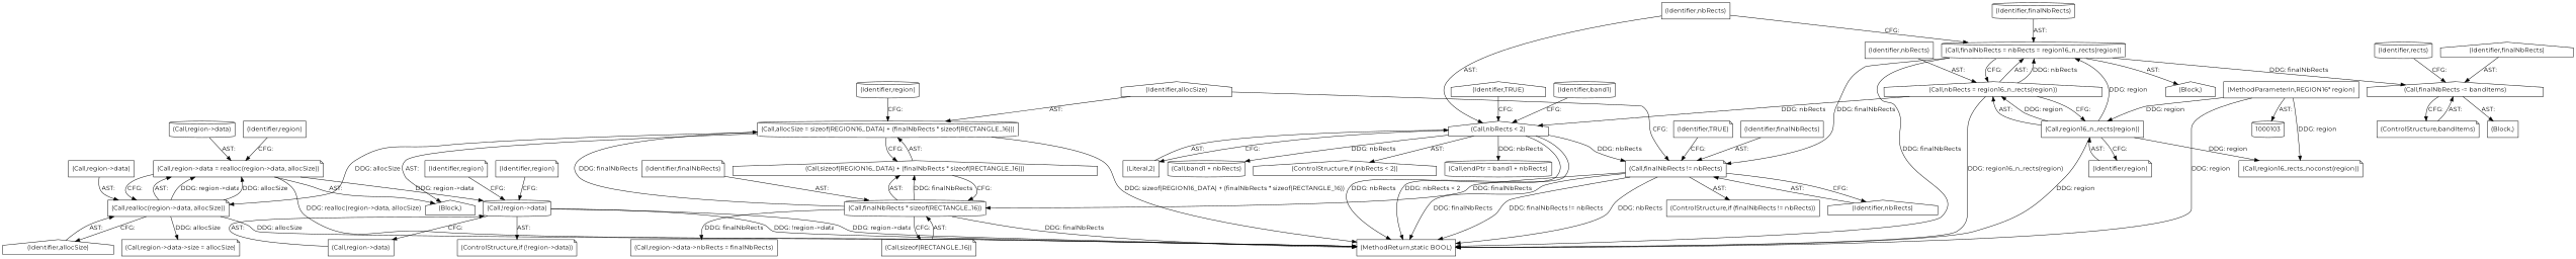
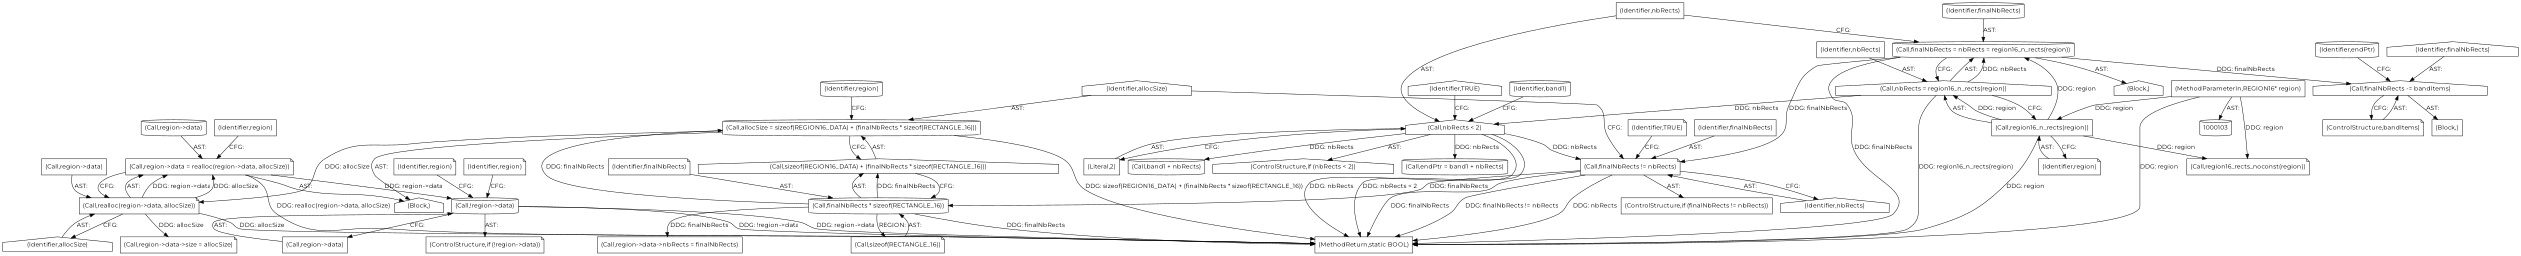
  digraph {
    fontname=Montserrat
    node [fontname=Montserrat shape=note]
    edge [fontname=Montserrat]
    n1 [label="(Call,region->data = realloc(region->data, allocSize))"]
    n2 [label="(Call,realloc(region->data, allocSize))"]
    n3 [label="(Call,!region->data)" shape=cylinder]
    n4 [label="(MethodReturn,static BOOL)" shape=box]
    n5 [label="(Block,)" shape=house]
    n6 [label="(Identifier,allocSize)" shape=house]
    n7 [label="(Call,region->data->size = allocSize)"]
    n8 [label="(ControlStructure,if (!region->data))"]
    n9 [label="(Call,region->data)" shape=box]
    n10 [label="(Call,allocSize = sizeof(REGION16_DATA) + (finalNbRects * sizeof(RECTANGLE_16)))" shape=cylinder]
    n11 [label="(Call,sizeof(REGION16_DATA) + (finalNbRects * sizeof(RECTANGLE_16)))" shape=house]
    n12 [label="(Call,finalNbRects * sizeof(RECTANGLE_16))" shape=cylinder]
    n13 [label="(Call,sizeof(RECTANGLE_16))"]
    n14 [label="(Call,region->data->nbRects = finalNbRects)" shape=box]
    n15 [label="(Call,finalNbRects != nbRects)"]
    n16 [label="(Identifier,nbRects)" shape=house]
    n17 [label="(ControlStructure,if (finalNbRects != nbRects))" shape=box]
    n18 [label="(Call,finalNbRects -= bandItems)" shape=house]
    n19 [label="(ControlStructure,bandItems)"]
    n20 [label="(Block,)" shape=box]
    n21 [label="(Call,finalNbRects = nbRects = region16_n_rects(region))" shape=cylinder]
    n22 [label="(Call,nbRects = region16_n_rects(region))" shape=house]
    n23 [label="(Block,)" shape=house]
    n24 [label="(Call,region16_n_rects(region))" shape=box]
    n25 [label="(Call,nbRects < 2)" shape=house]
    n26 [label="(Identifier,region)"]
    n27 [label="(Call,region16_rects_noconst(region))"]
    n28 [label="(Call,band1 + nbRects)" shape=cylinder]
    n29 [label="(ControlStructure,if (nbRects < 2))" shape=house]
    n30 [label="(Call,endPtr = band1 + nbRects)" shape=cylinder]
    n31 [label="(Literal,2)" shape=box]
    n32 [label="(MethodParameterIn,REGION16* region)" shape=box]
    1000103 [shape=cylinder]
    n34 [label="(Identifier,finalNbRects)" shape=cylinder]
    n35 [label="(Identifier,nbRects)" shape=box]
    n36 [label="(Identifier,band1)" shape=cylinder]
    n37 [label="(Identifier,region)"]
    n38 [label="(Identifier,region)"]
    n39 [label="(Call,region->data)" shape=cylinder]
-   n40 [label="(Identifier,rects)" shape=cylinder]
+   n40 [label="(Identifier,endPtr)" shape=cylinder]
    n41 [label="(Identifier,region)" shape=cylinder]
    n42 [label="(Identifier,region)" shape=box]
    n43 [label="(Identifier,TRUE)"]
    n44 [label="(Identifier,TRUE)" shape=house]
    n45 [label="(Identifier,nbRects)" shape=box]
    n46 [label="(Call,region->data)" shape=box]
    n47 [label="(Identifier,allocSize)" shape=house]
    n48 [label="(Identifier,finalNbRects)"]
    n49 [label="(Identifier,finalNbRects)" shape=house]
    n50 [label="(Identifier,finalNbRects)" shape=box]
    n1 -> n2 [label="CFG: "]
    n1 -> n3 [label="DDG: region->data"]
    n1 -> n4 [label="DDG: realloc(region->data, allocSize)"]
    n1 -> n5 [label="AST: "]
    n2 -> n1 [label="AST: "]
    n2 -> n1 [label="DDG: region->data"]
    n2 -> n1 [label="DDG: allocSize"]
    n2 -> n4 [label="DDG: allocSize"]
    n2 -> n6 [label="CFG: "]
    n2 -> n7 [label="DDG: allocSize"]
    n3 -> n4 [label="DDG: !region->data"]
    n3 -> n4 [label="DDG: region->data"]
    n3 -> n8 [label="AST: "]
    n3 -> n9 [label="CFG: "]
    n6 -> n2 [label="AST: "]
    n9 -> n3 [label="AST: "]
    n10 -> n2 [label="DDG: allocSize"]
    n10 -> n4 [label="DDG: sizeof(REGION16_DATA) + (finalNbRects * sizeof(RECTANGLE_16))"]
    n10 -> n5 [label="AST: "]
    n10 -> n11 [label="CFG: "]
    n11 -> n10 [label="AST: "]
    n11 -> n12 [label="CFG: "]
    n12 -> n4 [label="DDG: finalNbRects"]
    n12 -> n10 [label="DDG: finalNbRects"]
    n12 -> n11 [label="AST: "]
    n12 -> n11 [label="DDG: finalNbRects"]
-   n12 -> n13 [label="CFG: "]
+   n12 -> n13 [label="REGION: "]
    n12 -> n14 [label="DDG: finalNbRects"]
    n13 -> n12 [label="AST: "]
    n15 -> n4 [label="DDG: finalNbRects"]
    n15 -> n4 [label="DDG: finalNbRects != nbRects"]
    n15 -> n4 [label="DDG: nbRects"]
    n15 -> n12 [label="DDG: finalNbRects"]
    n15 -> n16 [label="CFG: "]
    n15 -> n17 [label="AST: "]
    n16 -> n15 [label="AST: "]
    n18 -> n19 [label="CFG: "]
    n18 -> n20 [label="AST: "]
    n19 -> n18 [label="AST: "]
    n21 -> n4 [label="DDG: finalNbRects"]
    n21 -> n15 [label="DDG: finalNbRects"]
    n21 -> n18 [label="DDG: finalNbRects"]
    n21 -> n22 [label="CFG: "]
    n21 -> n23 [label="AST: "]
    n22 -> n4 [label="DDG: region16_n_rects(region)"]
    n22 -> n21 [label="AST: "]
    n22 -> n21 [label="DDG: nbRects"]
    n22 -> n24 [label="CFG: "]
    n22 -> n25 [label="DDG: nbRects"]
    n24 -> n4 [label="DDG: region"]
    n24 -> n21 [label="DDG: region"]
    n24 -> n22 [label="AST: "]
    n24 -> n22 [label="DDG: region"]
    n24 -> n26 [label="CFG: "]
    n24 -> n27 [label="DDG: region"]
    n25 -> n4 [label="DDG: nbRects"]
    n25 -> n4 [label="DDG: nbRects < 2"]
    n25 -> n15 [label="DDG: nbRects"]
    n25 -> n28 [label="DDG: nbRects"]
    n25 -> n29 [label="AST: "]
    n25 -> n30 [label="DDG: nbRects"]
    n25 -> n31 [label="CFG: "]
    n26 -> n24 [label="AST: "]
    n31 -> n25 [label="AST: "]
    n32 -> n4 [label="DDG: region"]
    n32 -> n24 [label="DDG: region"]
    n32 -> n27 [label="DDG: region"]
    n32 -> 1000103 [label="AST: "]
    n34 -> n21 [label="AST: "]
    n35 -> n22 [label="AST: "]
    n36 -> n25 [label="CFG: "]
    n37 -> n3 [label="CFG: "]
    n38 -> n3 [label="CFG: "]
    n39 -> n1 [label="AST: "]
    n40 -> n18 [label="CFG: "]
    n41 -> n10 [label="CFG: "]
    n42 -> n1 [label="CFG: "]
    n43 -> n15 [label="CFG: "]
    n44 -> n25 [label="CFG: "]
    n45 -> n21 [label="CFG: "]
    n45 -> n25 [label="AST: "]
    n46 -> n2 [label="AST: "]
    n47 -> n10 [label="AST: "]
    n47 -> n15 [label="CFG: "]
    n48 -> n12 [label="AST: "]
    n49 -> n18 [label="AST: "]
    n50 -> n15 [label="AST: "]
  }
